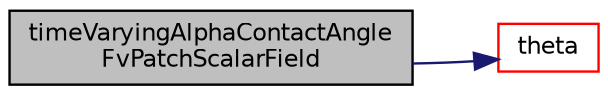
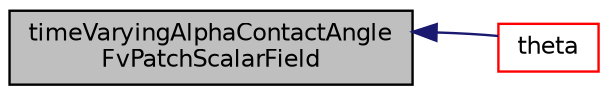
  digraph {
    rankdir=LR
    node [fontname=Helvetica fontsize=10 shape=record]
    n1 [color=black fillcolor=grey75 fontcolor=black height=0.2 label="timeVaryingAlphaContactAngle\lFvPatchScalarField" style=filled width=0.4]
    n2 [color=red height=0.2 label=theta width=0.4]
-   n1 -> n2 [color=midnightblue fontname=Helvetica fontsize=10 labelfontname=Helvetica labelfontsize=10 style=solid]
+   n2 -> n1 [color=midnightblue fontname=Helvetica fontsize=10 labelfontname=Helvetica labelfontsize=10 style=solid]
  }
